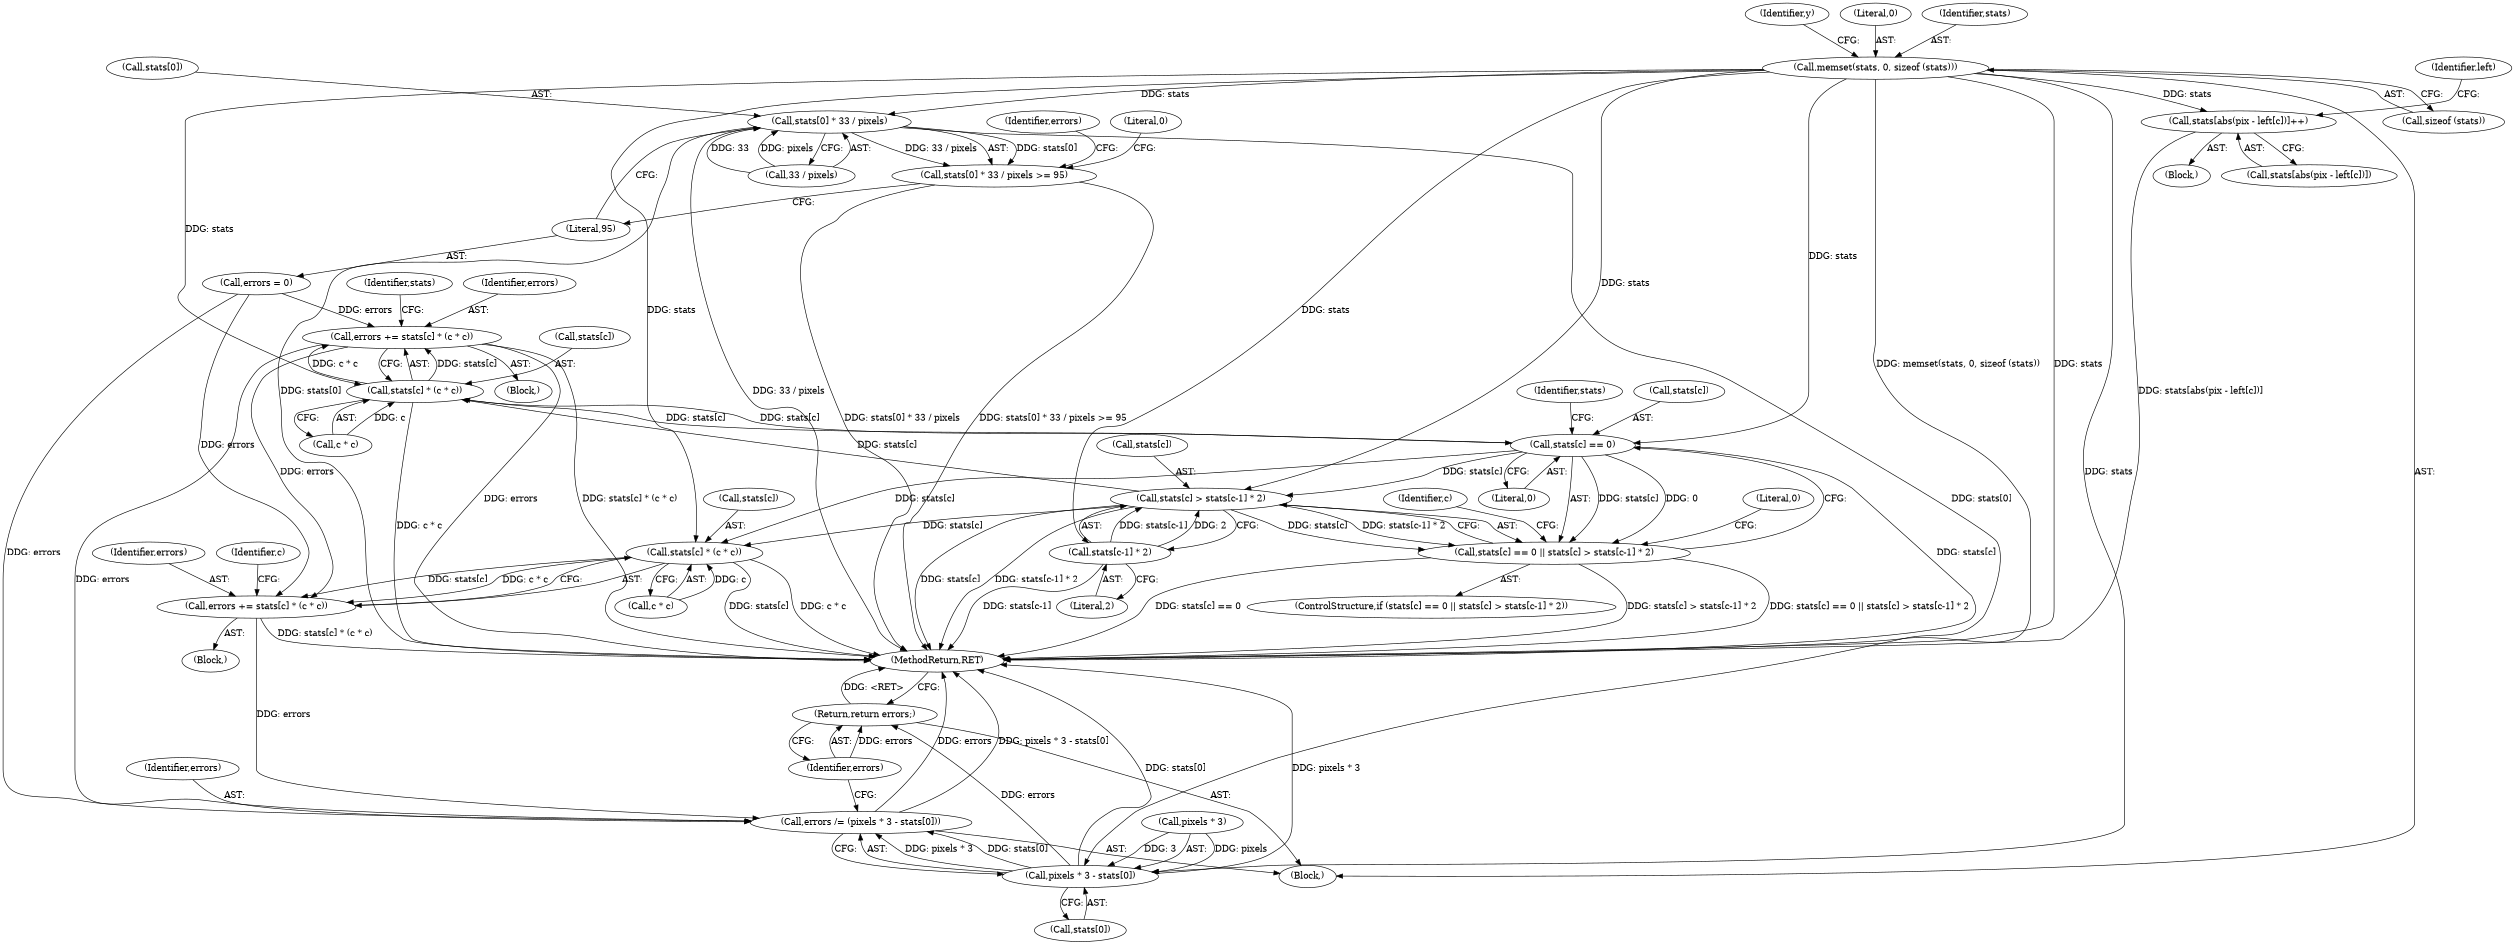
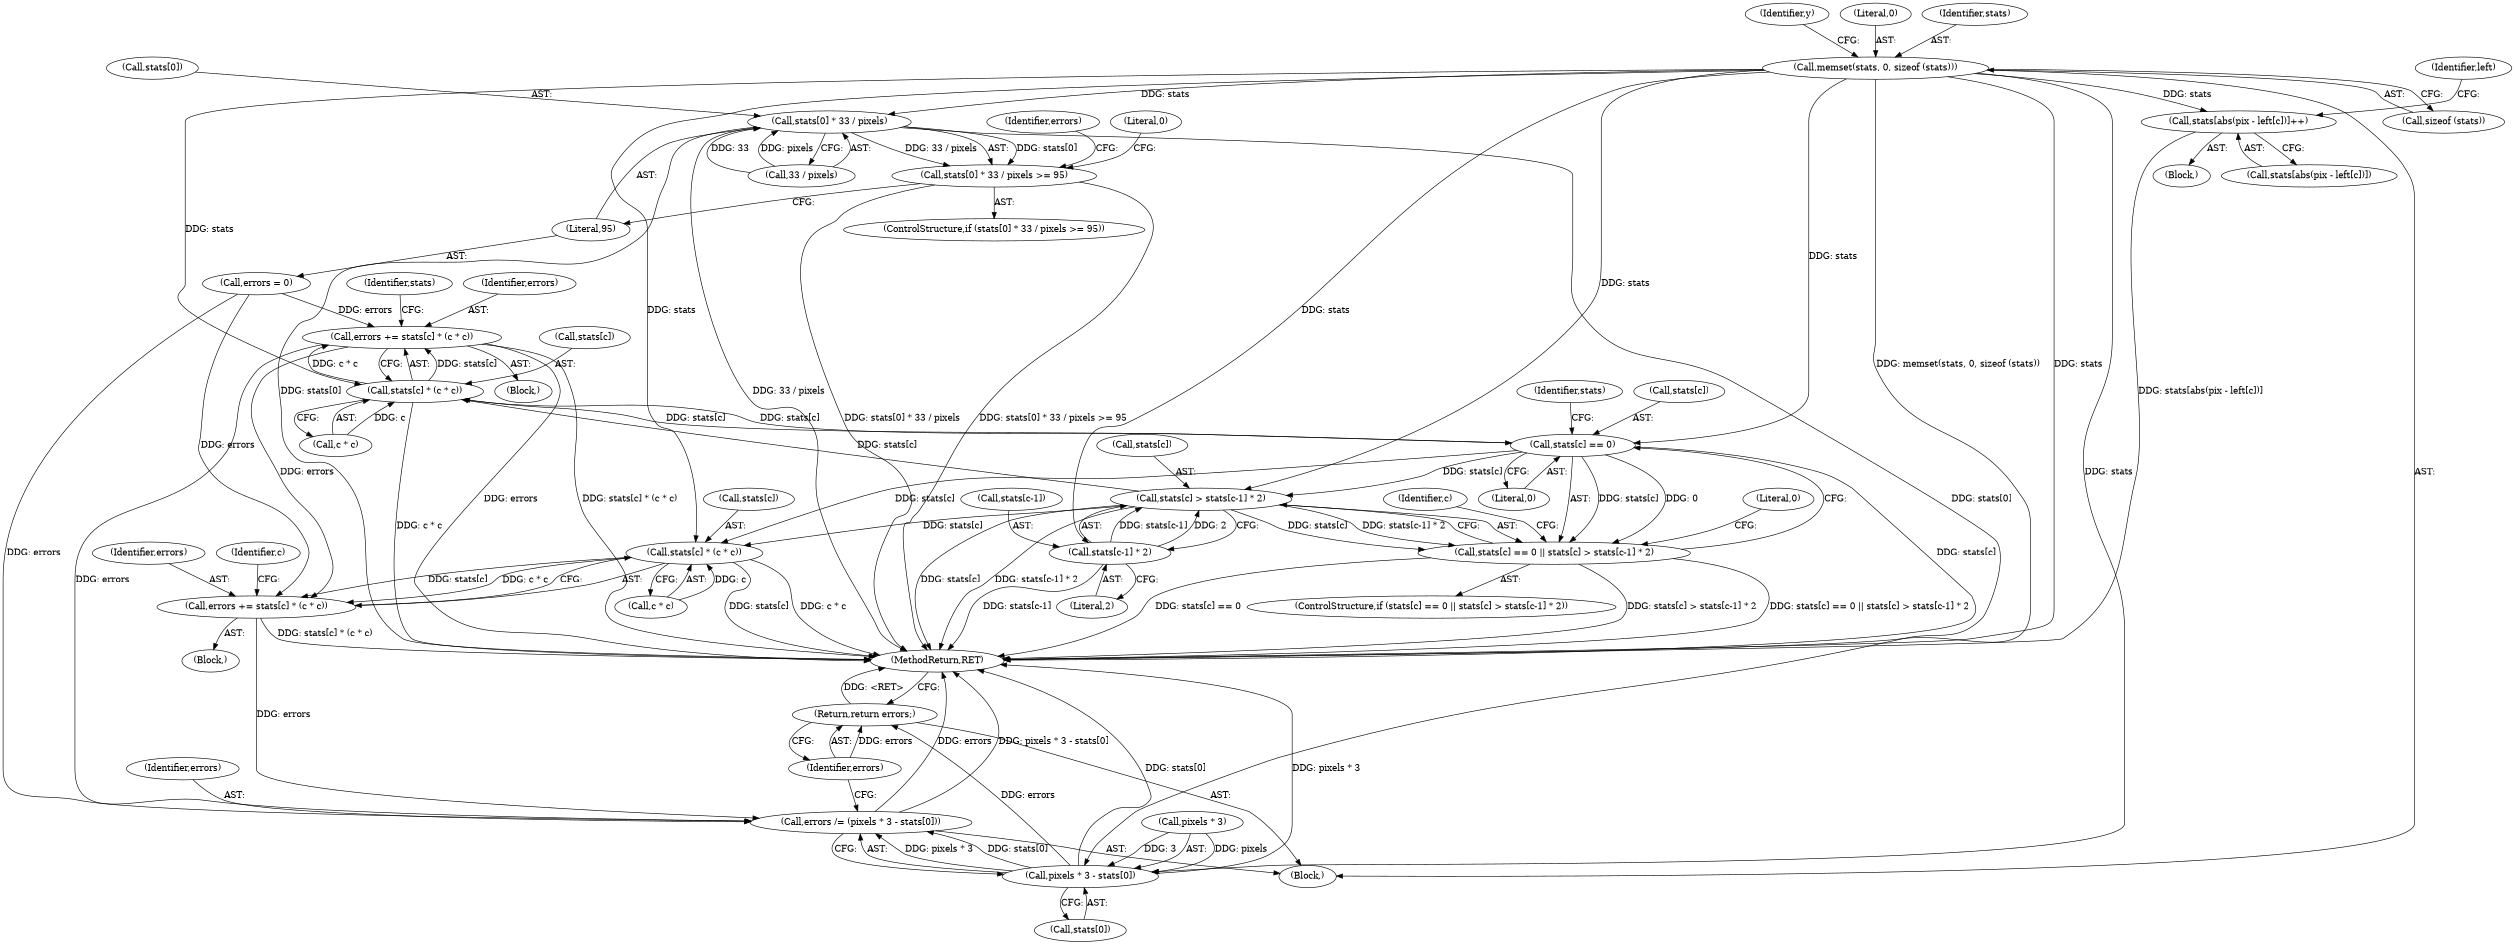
  digraph {
    n1 [label="(Call,memset(stats, 0, sizeof (stats)))"]
    n2 [label="(Call,stats[abs(pix - left[c])]++)"]
    n3 [label="(Call,stats[0] * 33 / pixels)"]
    n4 [label="(Call,pixels * 3 - stats[0])"]
    n5 [label="(Call,stats[c] * (c * c))"]
    n6 [label="(Call,stats[c] == 0)"]
    n7 [label="(Call,stats[c] > stats[c-1] * 2)"]
    n8 [label="(Call,stats[c] * (c * c))"]
    n9 [label="(Call,stats[c-1] * 2)"]
    n10 [label="(MethodReturn,RET)"]
    n11 [label="(Block,)"]
    n12 [label="(Call,sizeof (stats))"]
    n13 [label="(Call,stats[abs(pix - left[c])])"]
    n14 [label="(Block,)"]
    n15 [label="(Call,stats[0] * 33 / pixels >= 95)"]
    n16 [label="(Call,33 / pixels)"]
    n17 [label="(Call,errors /= (pixels * 3 - stats[0]))"]
    n18 [label="(Call,stats[0])"]
    n19 [label="(Return,return errors;)"]
    n20 [label="(Call,errors += stats[c] * (c * c))"]
    n21 [label="(Call,c * c)"]
    n22 [label="(Call,stats[c] == 0 || stats[c] > stats[c-1] * 2)"]
    n23 [label="(Literal,0)"]
    n24 [label="(Call,errors += stats[c] * (c * c))"]
    n25 [label="(Call,c * c)"]
    n26 [label="(Literal,2)"]
    n27 [label="(Literal,95)"]
+   n28 [label="(ControlStructure,if (stats[0] * 33 / pixels >= 95))"]
    n29 [label="(Call,errors = 0)"]
    n30 [label="(Identifier,errors)"]
    n31 [label="(Block,)"]
    n32 [label="(Block,)"]
    n33 [label="(ControlStructure,if (stats[c] == 0 || stats[c] > stats[c-1] * 2))"]
    n34 [label="(Identifier,errors)"]
    n35 [label="(Call,stats[c])"]
    n36 [label="(Literal,0)"]
    n37 [label="(Identifier,errors)"]
    n38 [label="(Identifier,stats)"]
    n39 [label="(Identifier,errors)"]
    n40 [label="(Identifier,left)"]
    n41 [label="(Call,pixels * 3)"]
    n42 [label="(Identifier,y)"]
    n43 [label="(Identifier,c)"]
    n44 [label="(Call,stats[c])"]
    n45 [label="(Identifier,stats)"]
    n46 [label="(Call,stats[c])"]
    n47 [label="(Call,stats[0])"]
    n48 [label="(Literal,0)"]
    n49 [label="(Identifier,c)"]
    n50 [label="(Literal,0)"]
    n51 [label="(Identifier,stats)"]
+   n52 [label="(Call,stats[c-1])"]
    n53 [label="(Identifier,errors)"]
    n54 [label="(Call,stats[c])"]
    n1 -> n2 [label="DDG: stats"]
    n1 -> n3 [label="DDG: stats"]
    n1 -> n4 [label="DDG: stats"]
    n1 -> n5 [label="DDG: stats"]
    n1 -> n6 [label="DDG: stats"]
    n1 -> n7 [label="DDG: stats"]
    n1 -> n8 [label="DDG: stats"]
    n1 -> n9 [label="DDG: stats"]
    n1 -> n10 [label="DDG: memset(stats, 0, sizeof (stats))"]
    n1 -> n10 [label="DDG: stats"]
    n1 -> n11 [label="AST: "]
    n1 -> n12 [label="CFG: "]
    n2 -> n10 [label="DDG: stats[abs(pix - left[c])]"]
    n2 -> n13 [label="CFG: "]
    n2 -> n14 [label="AST: "]
    n3 -> n4 [label="DDG: stats[0]"]
    n3 -> n10 [label="DDG: stats[0]"]
    n3 -> n10 [label="DDG: 33 / pixels"]
    n3 -> n15 [label="AST: "]
    n3 -> n15 [label="DDG: stats[0]"]
    n3 -> n15 [label="DDG: 33 / pixels"]
    n3 -> n16 [label="CFG: "]
    n4 -> n10 [label="DDG: stats[0]"]
    n4 -> n10 [label="DDG: pixels * 3"]
    n4 -> n17 [label="AST: "]
    n4 -> n17 [label="DDG: pixels * 3"]
    n4 -> n17 [label="DDG: stats[0]"]
    n4 -> n18 [label="CFG: "]
    n4 -> n19 [label="DDG: errors"]
    n5 -> n6 [label="DDG: stats[c]"]
    n5 -> n10 [label="DDG: c * c"]
    n5 -> n20 [label="AST: "]
    n5 -> n20 [label="DDG: stats[c]"]
    n5 -> n20 [label="DDG: c * c"]
    n5 -> n21 [label="CFG: "]
    n6 -> n5 [label="DDG: stats[c]"]
    n6 -> n7 [label="DDG: stats[c]"]
    n6 -> n8 [label="DDG: stats[c]"]
    n6 -> n10 [label="DDG: stats[c]"]
    n6 -> n22 [label="AST: "]
    n6 -> n22 [label="DDG: stats[c]"]
    n6 -> n22 [label="DDG: 0"]
    n6 -> n23 [label="CFG: "]
    n7 -> n5 [label="DDG: stats[c]"]
    n7 -> n8 [label="DDG: stats[c]"]
    n7 -> n9 [label="CFG: "]
    n7 -> n10 [label="DDG: stats[c-1] * 2"]
    n7 -> n10 [label="DDG: stats[c]"]
    n7 -> n22 [label="AST: "]
    n7 -> n22 [label="DDG: stats[c]"]
    n7 -> n22 [label="DDG: stats[c-1] * 2"]
    n8 -> n10 [label="DDG: c * c"]
    n8 -> n10 [label="DDG: stats[c]"]
    n8 -> n24 [label="AST: "]
    n8 -> n24 [label="DDG: stats[c]"]
    n8 -> n24 [label="DDG: c * c"]
    n8 -> n25 [label="CFG: "]
    n9 -> n7 [label="AST: "]
    n9 -> n7 [label="DDG: stats[c-1]"]
    n9 -> n7 [label="DDG: 2"]
    n9 -> n10 [label="DDG: stats[c-1]"]
    n9 -> n26 [label="CFG: "]
    n10 -> n19 [label="CFG: "]
    n12 -> n1 [label="AST: "]
    n13 -> n2 [label="AST: "]
    n15 -> n10 [label="DDG: stats[0] * 33 / pixels"]
    n15 -> n10 [label="DDG: stats[0] * 33 / pixels >= 95"]
    n15 -> n27 [label="CFG: "]
+   n15 -> n28 [label="AST: "]
    n16 -> n3 [label="AST: "]
    n16 -> n3 [label="DDG: 33"]
    n16 -> n3 [label="DDG: pixels"]
    n17 -> n4 [label="CFG: "]
    n17 -> n10 [label="DDG: errors"]
    n17 -> n10 [label="DDG: pixels * 3 - stats[0]"]
    n17 -> n11 [label="AST: "]
    n18 -> n4 [label="AST: "]
    n19 -> n10 [label="DDG: <RET>"]
    n19 -> n11 [label="AST: "]
    n19 -> n30 [label="CFG: "]
    n20 -> n5 [label="CFG: "]
    n20 -> n10 [label="DDG: errors"]
    n20 -> n10 [label="DDG: stats[c] * (c * c)"]
    n20 -> n17 [label="DDG: errors"]
    n20 -> n24 [label="DDG: errors"]
    n20 -> n31 [label="AST: "]
    n21 -> n5 [label="AST: "]
    n21 -> n5 [label="DDG: c"]
    n22 -> n6 [label="CFG: "]
    n22 -> n7 [label="CFG: "]
    n22 -> n10 [label="DDG: stats[c] > stats[c-1] * 2"]
    n22 -> n10 [label="DDG: stats[c] == 0 || stats[c] > stats[c-1] * 2"]
    n22 -> n10 [label="DDG: stats[c] == 0"]
    n22 -> n33 [label="AST: "]
    n23 -> n6 [label="AST: "]
    n24 -> n8 [label="CFG: "]
    n24 -> n10 [label="DDG: stats[c] * (c * c)"]
    n24 -> n17 [label="DDG: errors"]
    n24 -> n32 [label="AST: "]
    n25 -> n8 [label="AST: "]
    n25 -> n8 [label="DDG: c"]
    n26 -> n9 [label="AST: "]
-   n27 -> n3 [label="CFG: "]
+   n27 -> n3 [label="AST: "]
    n27 -> n29 [label="AST: "]
    n29 -> n17 [label="DDG: errors"]
    n29 -> n20 [label="DDG: errors"]
    n29 -> n24 [label="DDG: errors"]
    n30 -> n17 [label="CFG: "]
    n30 -> n19 [label="AST: "]
    n30 -> n19 [label="DDG: errors"]
    n34 -> n15 [label="CFG: "]
    n35 -> n8 [label="AST: "]
    n36 -> n22 [label="CFG: "]
    n37 -> n20 [label="AST: "]
    n38 -> n20 [label="CFG: "]
    n39 -> n24 [label="AST: "]
    n40 -> n2 [label="CFG: "]
    n41 -> n4 [label="AST: "]
    n41 -> n4 [label="DDG: pixels"]
    n41 -> n4 [label="DDG: 3"]
    n42 -> n1 [label="CFG: "]
    n43 -> n24 [label="CFG: "]
    n44 -> n5 [label="AST: "]
    n45 -> n6 [label="CFG: "]
    n46 -> n7 [label="AST: "]
    n47 -> n3 [label="AST: "]
    n48 -> n1 [label="AST: "]
    n49 -> n22 [label="CFG: "]
    n50 -> n15 [label="CFG: "]
    n51 -> n1 [label="AST: "]
+   n52 -> n9 [label="AST: "]
    n53 -> n17 [label="AST: "]
    n54 -> n6 [label="AST: "]
  }
